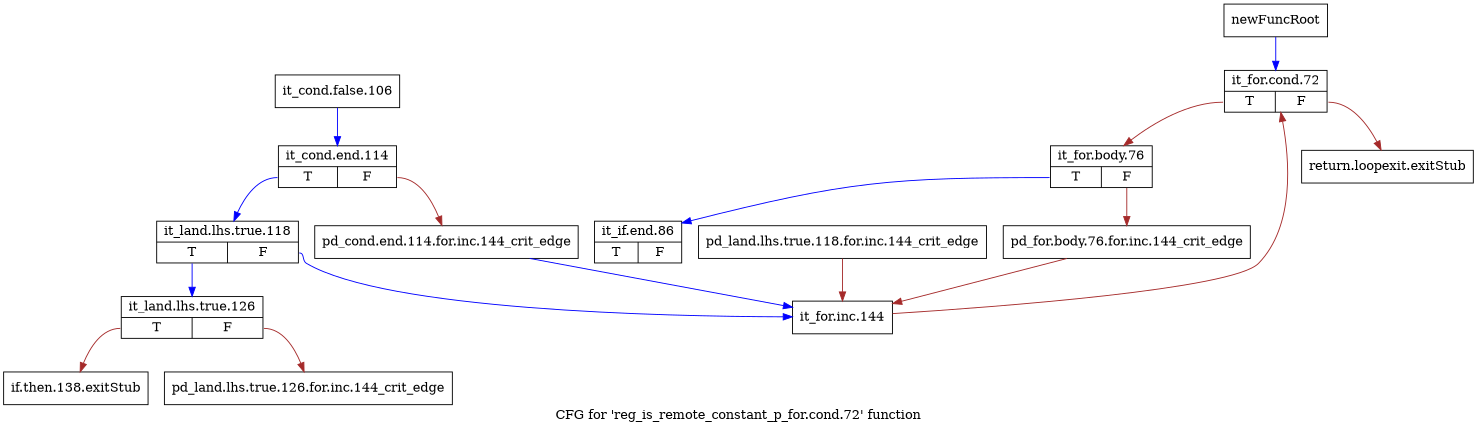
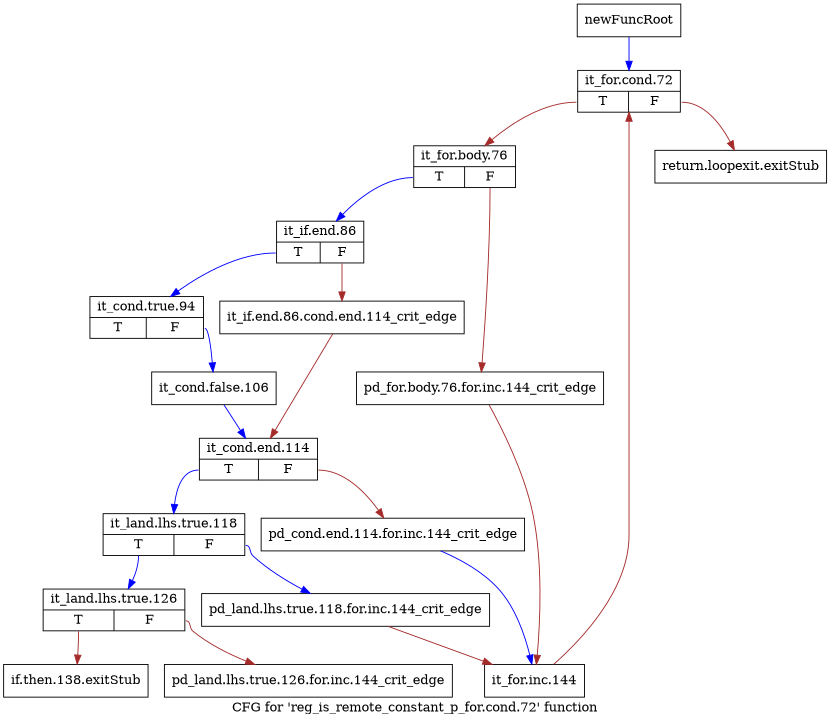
  digraph {
    label="CFG for 'reg_is_remote_constant_p_for.cond.72' function"
    node [shape=record]
    edge [color=brown]
    n1 [label="{newFuncRoot}"]
    n2 [label="{it_for.cond.72|{<s0>T|<s1>F}}"]
    n3 [label="{return.loopexit.exitStub}"]
    n4 [label="{it_for.body.76|{<s0>T|<s1>F}}"]
    n5 [label="{it_if.end.86|{<s0>T|<s1>F}}"]
    n6 [label="{pd_for.body.76.for.inc.144_crit_edge}"]
    n7 [label="{if.then.138.exitStub}"]
+   n8 [label="{it_cond.true.94|{<s0>T|<s1>F}}"]
+   n9 [label="{it_if.end.86.cond.end.114_crit_edge}"]
    n10 [label="{it_for.inc.144}"]
    n11 [label="{it_cond.false.106}"]
    n12 [label="{it_cond.end.114|{<s0>T|<s1>F}}"]
    n13 [label="{it_land.lhs.true.118|{<s0>T|<s1>F}}"]
    n14 [label="{pd_cond.end.114.for.inc.144_crit_edge}"]
    n15 [label="{it_land.lhs.true.126|{<s0>T|<s1>F}}"]
    n16 [label="{pd_land.lhs.true.118.for.inc.144_crit_edge}"]
    n17 [label="{pd_land.lhs.true.126.for.inc.144_crit_edge}"]
    n1 -> n2 [color=blue]
    n2 -> n3 [tailport=s1]
    n2 -> n4 [tailport=s0]
    n4 -> n5 [color=blue tailport=s0]
    n4 -> n6 [tailport=s1]
+   n5 -> n8 [color=blue tailport=s0]
+   n5 -> n9 [tailport=s1]
    n6 -> n10
+   n8 -> n11 [color=blue tailport=s1]
+   n9 -> n12
    n10 -> n2
    n11 -> n12 [color=blue]
    n12 -> n13 [color=blue tailport=s0]
    n12 -> n14 [tailport=s1]
    n13 -> n15 [color=blue tailport=s0]
-   n13 -> n10 [color=blue tailport=s1]
+   n13 -> n16 [color=blue tailport=s1]
    n14 -> n10 [color=blue]
    n15 -> n7 [tailport=s0]
    n15 -> n17 [tailport=s1]
    n16 -> n10
  }
